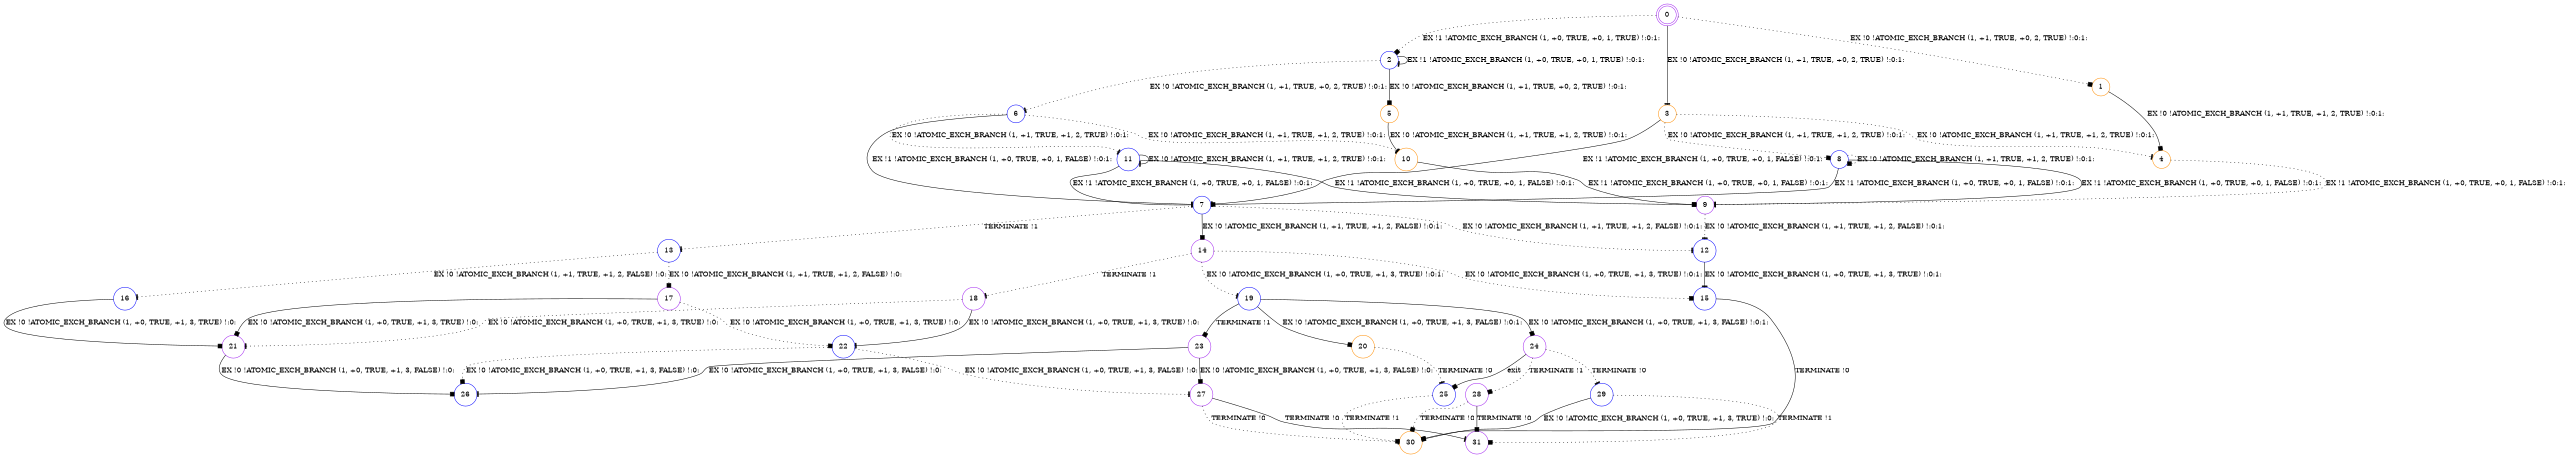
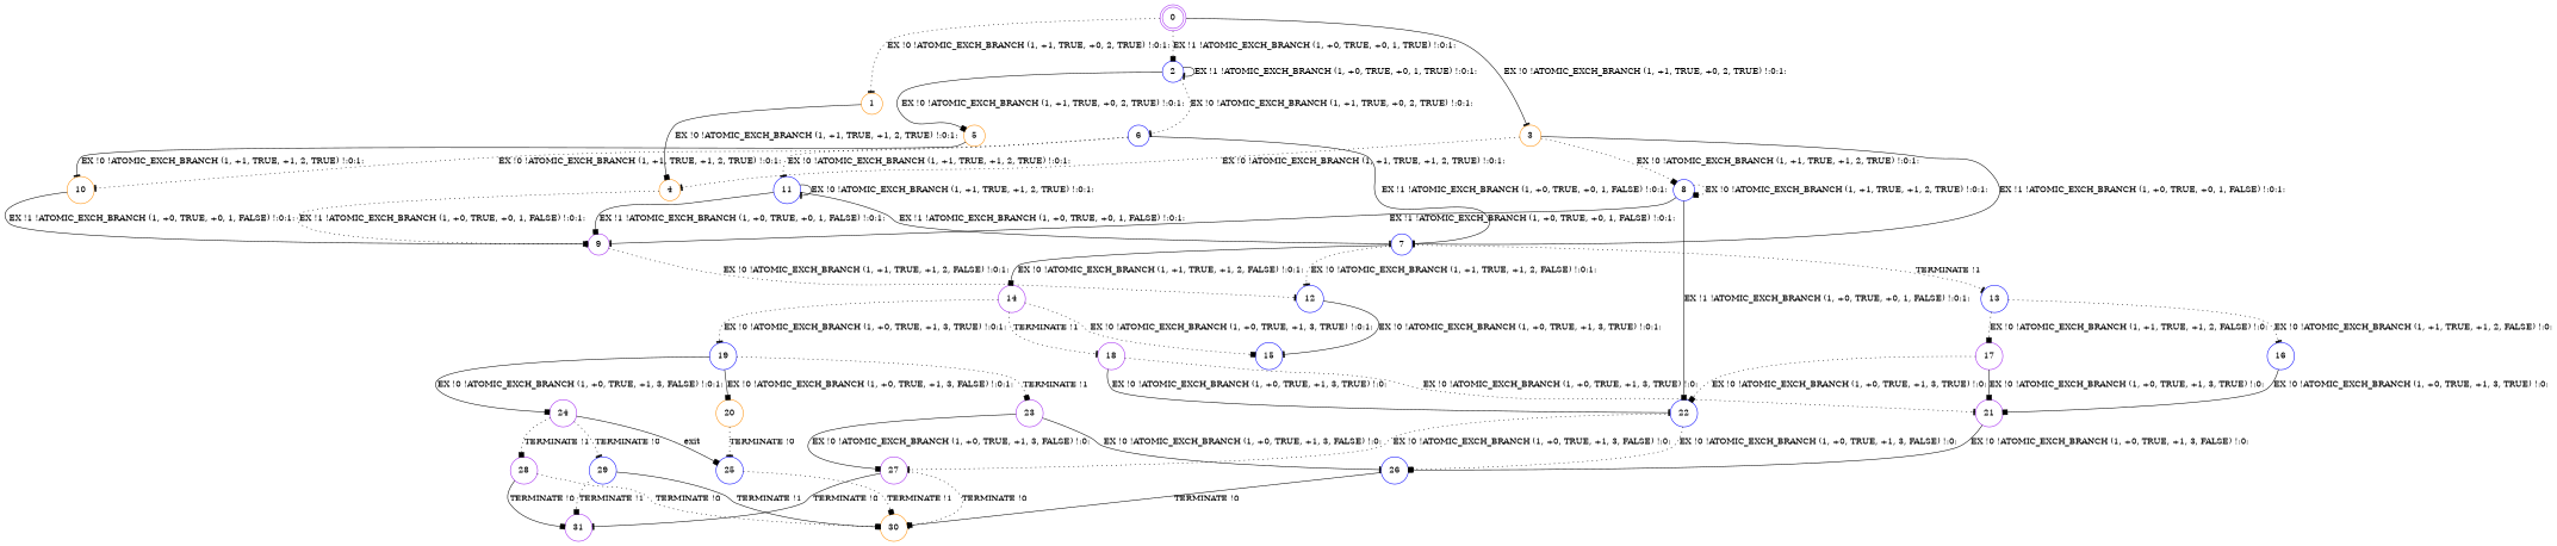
  digraph {
    node [color=blue shape=circle]
    edge [arrowhead=box style=dotted]
    0 [color=purple peripheries=2]
    1 [color=darkorange]
    2
    3 [color=darkorange]
    4 [color=darkorange]
    5 [color=darkorange]
    6
    7
    8
    9 [color=purple]
    10 [color=darkorange]
    11
    12
    13
    14 [color=purple]
    15
    16
    17 [color=purple]
    18 [color=purple]
    19
    21 [color=purple]
    22
    20 [color=darkorange]
    23 [color=purple]
    24 [color=purple]
    25
    26
    27 [color=purple]
    28 [color=purple]
    29
    30 [color=darkorange]
    31 [color=purple]
-   0 -> 1 [label="EX !0 !ATOMIC_EXCH_BRANCH (1, +1, TRUE, +0, 2, TRUE) !:0:1:"]
+   0 -> 1 [arrowhead=tee label="EX !0 !ATOMIC_EXCH_BRANCH (1, +1, TRUE, +0, 2, TRUE) !:0:1:"]
    0 -> 2 [label="EX !1 !ATOMIC_EXCH_BRANCH (1, +0, TRUE, +0, 1, TRUE) !:0:1:"]
    0 -> 3 [arrowhead=tee label="EX !0 !ATOMIC_EXCH_BRANCH (1, +1, TRUE, +0, 2, TRUE) !:0:1:" style=solid]
    1 -> 4 [label="EX !0 !ATOMIC_EXCH_BRANCH (1, +1, TRUE, +1, 2, TRUE) !:0:1:" style=solid]
    2 -> 2 [arrowhead=tee label="EX !1 !ATOMIC_EXCH_BRANCH (1, +0, TRUE, +0, 1, TRUE) !:0:1:" style=solid]
    2 -> 5 [label="EX !0 !ATOMIC_EXCH_BRANCH (1, +1, TRUE, +0, 2, TRUE) !:0:1:" style=solid]
    2 -> 6 [arrowhead=tee label="EX !0 !ATOMIC_EXCH_BRANCH (1, +1, TRUE, +0, 2, TRUE) !:0:1:"]
    3 -> 4 [arrowhead=tee label="EX !0 !ATOMIC_EXCH_BRANCH (1, +1, TRUE, +1, 2, TRUE) !:0:1:"]
    3 -> 7 [arrowhead=tee label="EX !1 !ATOMIC_EXCH_BRANCH (1, +0, TRUE, +0, 1, FALSE) !:0:1:" style=solid]
    3 -> 8 [label="EX !0 !ATOMIC_EXCH_BRANCH (1, +1, TRUE, +1, 2, TRUE) !:0:1:"]
    4 -> 9 [arrowhead=tee label="EX !1 !ATOMIC_EXCH_BRANCH (1, +0, TRUE, +0, 1, FALSE) !:0:1:"]
    5 -> 10 [arrowhead=tee label="EX !0 !ATOMIC_EXCH_BRANCH (1, +1, TRUE, +1, 2, TRUE) !:0:1:" style=solid]
    6 -> 7 [arrowhead=tee label="EX !1 !ATOMIC_EXCH_BRANCH (1, +0, TRUE, +0, 1, FALSE) !:0:1:" style=solid]
    6 -> 10 [arrowhead=tee label="EX !0 !ATOMIC_EXCH_BRANCH (1, +1, TRUE, +1, 2, TRUE) !:0:1:"]
    6 -> 11 [arrowhead=tee label="EX !0 !ATOMIC_EXCH_BRANCH (1, +1, TRUE, +1, 2, TRUE) !:0:1:"]
    7 -> 12 [arrowhead=tee label="EX !0 !ATOMIC_EXCH_BRANCH (1, +1, TRUE, +1, 2, FALSE) !:0:1:"]
    7 -> 13 [arrowhead=tee label="TERMINATE !1"]
    7 -> 14 [label="EX !0 !ATOMIC_EXCH_BRANCH (1, +1, TRUE, +1, 2, FALSE) !:0:1:" style=solid]
-   8 -> 7 [label="EX !1 !ATOMIC_EXCH_BRANCH (1, +0, TRUE, +0, 1, FALSE) !:0:1:" style=solid]
+   8 -> 22 [label="EX !1 !ATOMIC_EXCH_BRANCH (1, +0, TRUE, +0, 1, FALSE) !:0:1:" style=solid]
    8 -> 8 [label="EX !0 !ATOMIC_EXCH_BRANCH (1, +1, TRUE, +1, 2, TRUE) !:0:1:"]
    8 -> 9 [arrowhead=tee label="EX !1 !ATOMIC_EXCH_BRANCH (1, +0, TRUE, +0, 1, FALSE) !:0:1:" style=solid]
    9 -> 12 [arrowhead=tee label="EX !0 !ATOMIC_EXCH_BRANCH (1, +1, TRUE, +1, 2, FALSE) !:0:1:"]
    10 -> 9 [label="EX !1 !ATOMIC_EXCH_BRANCH (1, +0, TRUE, +0, 1, FALSE) !:0:1:" style=solid]
    11 -> 7 [arrowhead=tee label="EX !1 !ATOMIC_EXCH_BRANCH (1, +0, TRUE, +0, 1, FALSE) !:0:1:" style=solid]
    11 -> 9 [label="EX !1 !ATOMIC_EXCH_BRANCH (1, +0, TRUE, +0, 1, FALSE) !:0:1:" style=solid]
    11 -> 11 [arrowhead=tee label="EX !0 !ATOMIC_EXCH_BRANCH (1, +1, TRUE, +1, 2, TRUE) !:0:1:" style=solid]
    12 -> 15 [arrowhead=tee label="EX !0 !ATOMIC_EXCH_BRANCH (1, +0, TRUE, +1, 3, TRUE) !:0:1:" style=solid]
    13 -> 16 [arrowhead=tee label="EX !0 !ATOMIC_EXCH_BRANCH (1, +1, TRUE, +1, 2, FALSE) !:0:"]
    13 -> 17 [label="EX !0 !ATOMIC_EXCH_BRANCH (1, +1, TRUE, +1, 2, FALSE) !:0:"]
    14 -> 15 [label="EX !0 !ATOMIC_EXCH_BRANCH (1, +0, TRUE, +1, 3, TRUE) !:0:1:"]
    14 -> 18 [arrowhead=tee label="TERMINATE !1"]
    14 -> 19 [arrowhead=tee label="EX !0 !ATOMIC_EXCH_BRANCH (1, +0, TRUE, +1, 3, TRUE) !:0:1:"]
    16 -> 21 [label="EX !0 !ATOMIC_EXCH_BRANCH (1, +0, TRUE, +1, 3, TRUE) !:0:" style=solid]
    17 -> 21 [label="EX !0 !ATOMIC_EXCH_BRANCH (1, +0, TRUE, +1, 3, TRUE) !:0:" style=solid]
    17 -> 22 [label="EX !0 !ATOMIC_EXCH_BRANCH (1, +0, TRUE, +1, 3, TRUE) !:0:"]
    18 -> 21 [arrowhead=tee label="EX !0 !ATOMIC_EXCH_BRANCH (1, +0, TRUE, +1, 3, TRUE) !:0:"]
    18 -> 22 [arrowhead=tee label="EX !0 !ATOMIC_EXCH_BRANCH (1, +0, TRUE, +1, 3, TRUE) !:0:" style=solid]
    19 -> 20 [label="EX !0 !ATOMIC_EXCH_BRANCH (1, +0, TRUE, +1, 3, FALSE) !:0:1:" style=solid]
-   19 -> 23 [label="TERMINATE !1" style=solid]
+   19 -> 23 [label="TERMINATE !1"]
    19 -> 24 [label="EX !0 !ATOMIC_EXCH_BRANCH (1, +0, TRUE, +1, 3, FALSE) !:0:1:" style=solid]
    21 -> 26 [label="EX !0 !ATOMIC_EXCH_BRANCH (1, +0, TRUE, +1, 3, FALSE) !:0:" style=solid]
    22 -> 26 [label="EX !0 !ATOMIC_EXCH_BRANCH (1, +0, TRUE, +1, 3, FALSE) !:0:"]
    22 -> 27 [arrowhead=tee label="EX !0 !ATOMIC_EXCH_BRANCH (1, +0, TRUE, +1, 3, FALSE) !:0:"]
    20 -> 25 [arrowhead=tee label="TERMINATE !0"]
    23 -> 26 [arrowhead=tee label="EX !0 !ATOMIC_EXCH_BRANCH (1, +0, TRUE, +1, 3, FALSE) !:0:" style=solid]
    23 -> 27 [label="EX !0 !ATOMIC_EXCH_BRANCH (1, +0, TRUE, +1, 3, FALSE) !:0:" style=solid]
    24 -> 25 [label=exit style=solid]
    24 -> 28 [label="TERMINATE !1"]
    24 -> 29 [arrowhead=tee label="TERMINATE !0"]
    25 -> 30 [label="TERMINATE !1"]
-   15 -> 30 [label="TERMINATE !0" style=solid]
+   26 -> 30 [label="TERMINATE !0" style=solid]
    27 -> 30 [arrowhead=tee label="TERMINATE !0"]
    27 -> 31 [arrowhead=tee label="TERMINATE !0" style=solid]
    28 -> 30 [label="TERMINATE !0"]
    28 -> 31 [label="TERMINATE !0" style=solid]
-   29 -> 30 [label="EX !0 !ATOMIC_EXCH_BRANCH (1, +0, TRUE, +1, 3, TRUE) !:0:" style=solid]
+   29 -> 30 [label="TERMINATE !1" style=solid]
    29 -> 31 [label="TERMINATE !1"]
  }
